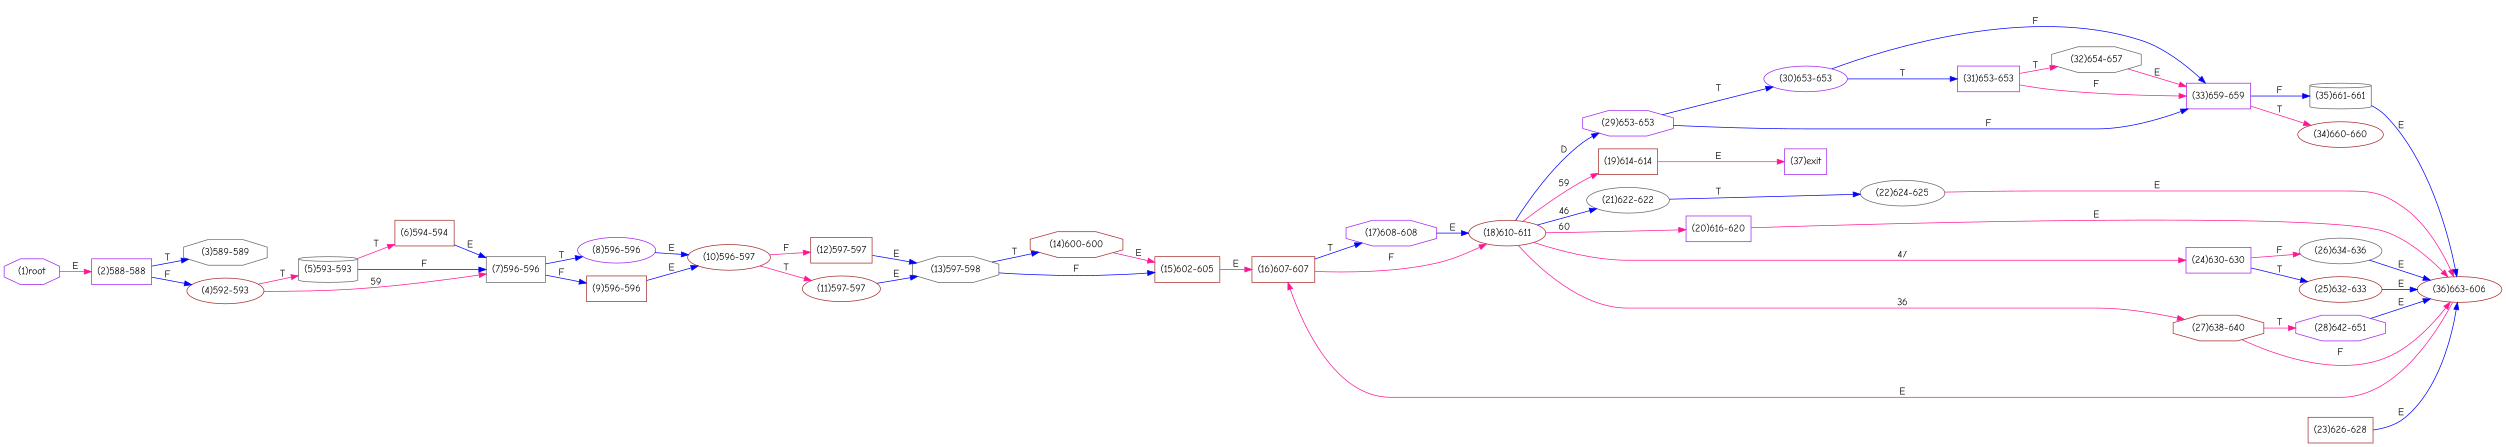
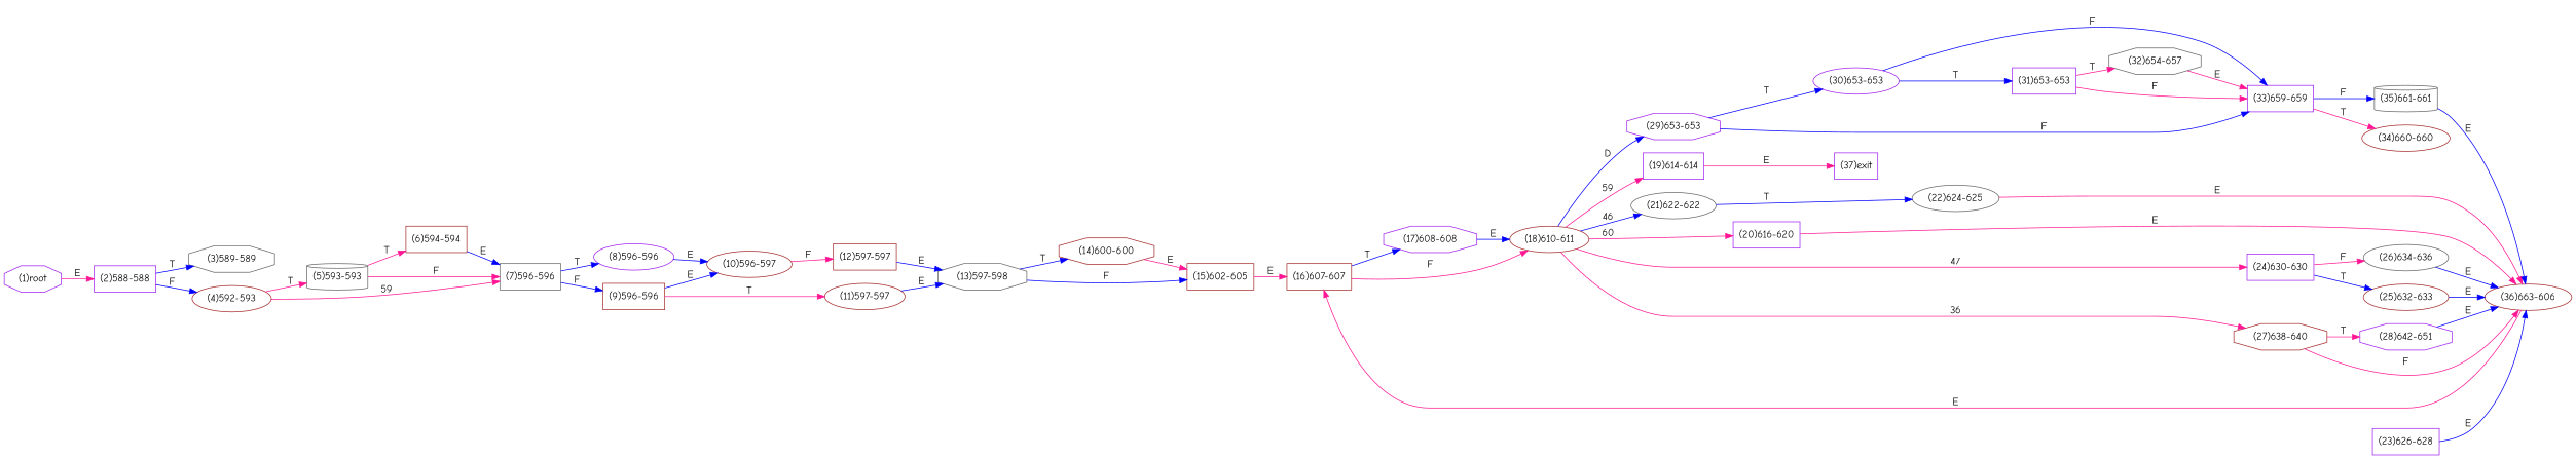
  digraph {
    fontname="Comic Neue"
    rankdir=LR
    node [color=brown fontname="Comic Neue" shape=box]
    edge [color=blue fontname="Comic Neue"]
    n1 [color=purple label="(1)root" shape=octagon]
    n2 [color=purple label="(2)588-588"]
    n3 [color=gray40 label="(3)589-589" shape=octagon]
    n4 [label="(4)592-593" shape=ellipse]
    n5 [color=gray40 label="(5)593-593" shape=cylinder]
    n6 [color=gray40 label="(7)596-596"]
    n7 [label="(6)594-594"]
    n8 [color=purple label="(8)596-596" shape=ellipse]
    n9 [label="(9)596-596"]
    n10 [label="(10)596-597" shape=ellipse]
    n11 [label="(11)597-597" shape=ellipse]
    n12 [label="(12)597-597"]
    n13 [color=gray40 label="(13)597-598" shape=octagon]
    n14 [label="(14)600-600" shape=octagon]
    n15 [label="(15)602-605"]
    n16 [label="(16)607-607"]
    n17 [color=purple label="(17)608-608" shape=octagon]
    n18 [label="(18)610-611" shape=ellipse]
-   n19 [label="(19)614-614"]
+   n19 [color=purple label="(19)614-614"]
    n20 [color=gray40 label="(21)622-622" shape=ellipse]
    n21 [color=purple label="(20)616-620"]
    n22 [color=purple label="(24)630-630"]
    n23 [label="(27)638-640" shape=octagon]
    n24 [color=purple label="(29)653-653" shape=octagon]
    n25 [color=purple label="(37)exit"]
    n26 [color=gray40 label="(22)624-625" shape=ellipse]
    n27 [label="(36)663-606" shape=ellipse]
    n28 [label="(25)632-633" shape=ellipse]
    n29 [color=gray40 label="(26)634-636" shape=ellipse]
    n30 [color=purple label="(28)642-651" shape=octagon]
    n31 [color=purple label="(30)653-653" shape=ellipse]
    n32 [color=purple label="(33)659-659"]
-   n33 [label="(23)626-628"]
+   n33 [color=purple label="(23)626-628"]
    n34 [color=purple label="(31)653-653"]
    n35 [label="(34)660-660" shape=ellipse]
    n36 [color=gray40 label="(35)661-661" shape=cylinder]
    n37 [color=gray40 label="(32)654-657" shape=octagon]
    n1 -> n2 [color=deeppink label=E]
    n2 -> n3 [label=T]
    n2 -> n4 [label=F]
    n4 -> n5 [color=deeppink label=T]
    n4 -> n6 [color=deeppink label=59]
-   n5 -> n6 [label=F]
+   n5 -> n6 [color=deeppink label=F]
    n5 -> n7 [color=deeppink label=T]
    n6 -> n8 [label=T]
    n6 -> n9 [label=F]
    n7 -> n6 [label=E]
    n8 -> n10 [label=E]
    n9 -> n10 [label=E]
-   n10 -> n11 [color=deeppink label=T]
+   n9 -> n11 [color=deeppink label=T]
    n10 -> n12 [color=deeppink label=F]
    n11 -> n13 [label=E]
    n12 -> n13 [label=E]
    n13 -> n14 [label=T]
    n13 -> n15 [label=F]
    n14 -> n15 [color=deeppink label=E]
    n15 -> n16 [color=deeppink label=E]
    n16 -> n17 [label=T]
    n16 -> n18 [color=deeppink label=F]
    n17 -> n18 [label=E]
    n18 -> n19 [color=deeppink label=59]
    n18 -> n20 [label=46]
    n18 -> n21 [color=deeppink label=60]
    n18 -> n22 [color=deeppink label=47]
    n18 -> n23 [color=deeppink label=36]
    n18 -> n24 [label=D]
    n19 -> n25 [color=deeppink label=E]
    n20 -> n26 [label=T]
    n21 -> n27 [color=deeppink label=E]
    n22 -> n28 [label=T]
    n22 -> n29 [color=deeppink label=F]
    n23 -> n27 [color=deeppink label=F]
    n23 -> n30 [color=deeppink label=T]
    n24 -> n31 [label=T]
    n24 -> n32 [label=F]
    n26 -> n27 [color=deeppink label=E]
    n27 -> n16 [color=deeppink label=E]
    n28 -> n27 [label=E]
    n29 -> n27 [label=E]
    n30 -> n27 [label=E]
    n31 -> n32 [label=F]
    n31 -> n34 [label=T]
    n32 -> n35 [color=deeppink label=T]
    n32 -> n36 [label=F]
    n33 -> n27 [label=E]
    n34 -> n32 [color=deeppink label=F]
    n34 -> n37 [color=deeppink label=T]
    n36 -> n27 [label=E]
    n37 -> n32 [color=deeppink label=E]
  }
